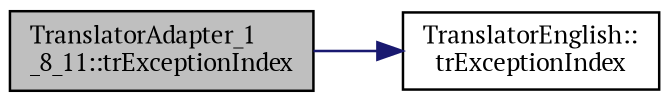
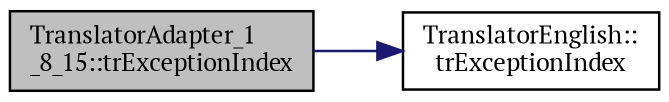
  digraph {
    rankdir=LR
    fontname="PT Serif"
    node [color=black fontname="PT Serif" fontsize=10 shape=record style=filled]
-   n1 [fillcolor=grey75 fontcolor=black height=0.2 label="TranslatorAdapter_1\l_8_11::trExceptionIndex" width=0.4]
+   n1 [fillcolor=grey75 fontcolor=black height=0.2 label="TranslatorAdapter_1\l_8_15::trExceptionIndex" width=0.4]
    n2 [fillcolor=white height=0.2 label="TranslatorEnglish::\ltrExceptionIndex" width=0.4]
    n1 -> n2 [color=midnightblue fontname="PT Serif" fontsize=10 labelfontname=Helvetica labelfontsize=10 style=solid]
  }
